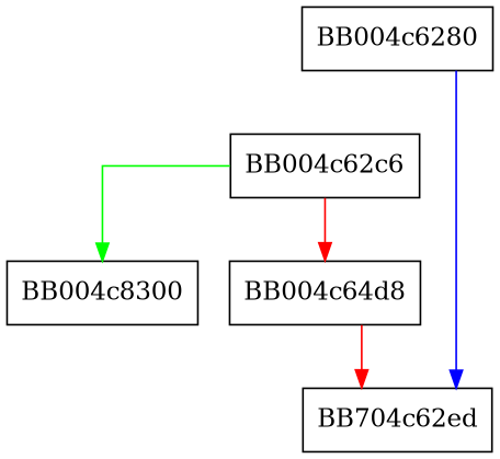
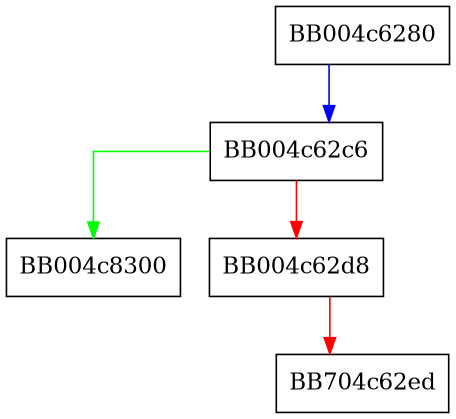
  digraph {
    splines=ortho
    node [shape=box]
    edge [color=red]
    BB004c6280
    BB004c62c6
    n3 [label=BB004c8300]
-   BB004c62d8 [label=BB004c64d8]
+   BB004c62d8
    n5 [label=BB704c62ed]
-   BB004c6280 -> n5 [color=blue]
+   BB004c6280 -> BB004c62c6 [color=blue]
    BB004c62c6 -> n3 [color=green]
    BB004c62c6 -> BB004c62d8
    BB004c62d8 -> n5
  }
